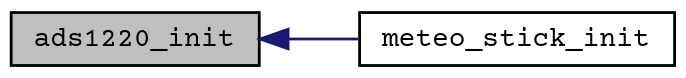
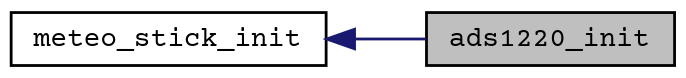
  digraph {
    rankdir=LR
    fontname="Courier Prime"
    node [color=black fontname="Courier Prime" fontsize=10 shape=record style=filled]
    n1 [fillcolor=grey75 fontcolor=black height=0.2 label=ads1220_init width=0.4]
    n2 [fillcolor=white height=0.2 label=meteo_stick_init width=0.4]
-   n1 -> n2 [color=midnightblue dir=back fontname="Courier Prime" fontsize=10 labelfontname=FreeSans labelfontsize=10 style=solid]
+   n2 -> n1 [color=midnightblue dir=back fontname="Courier Prime" fontsize=10 labelfontname=FreeSans labelfontsize=10 style=solid]
  }
